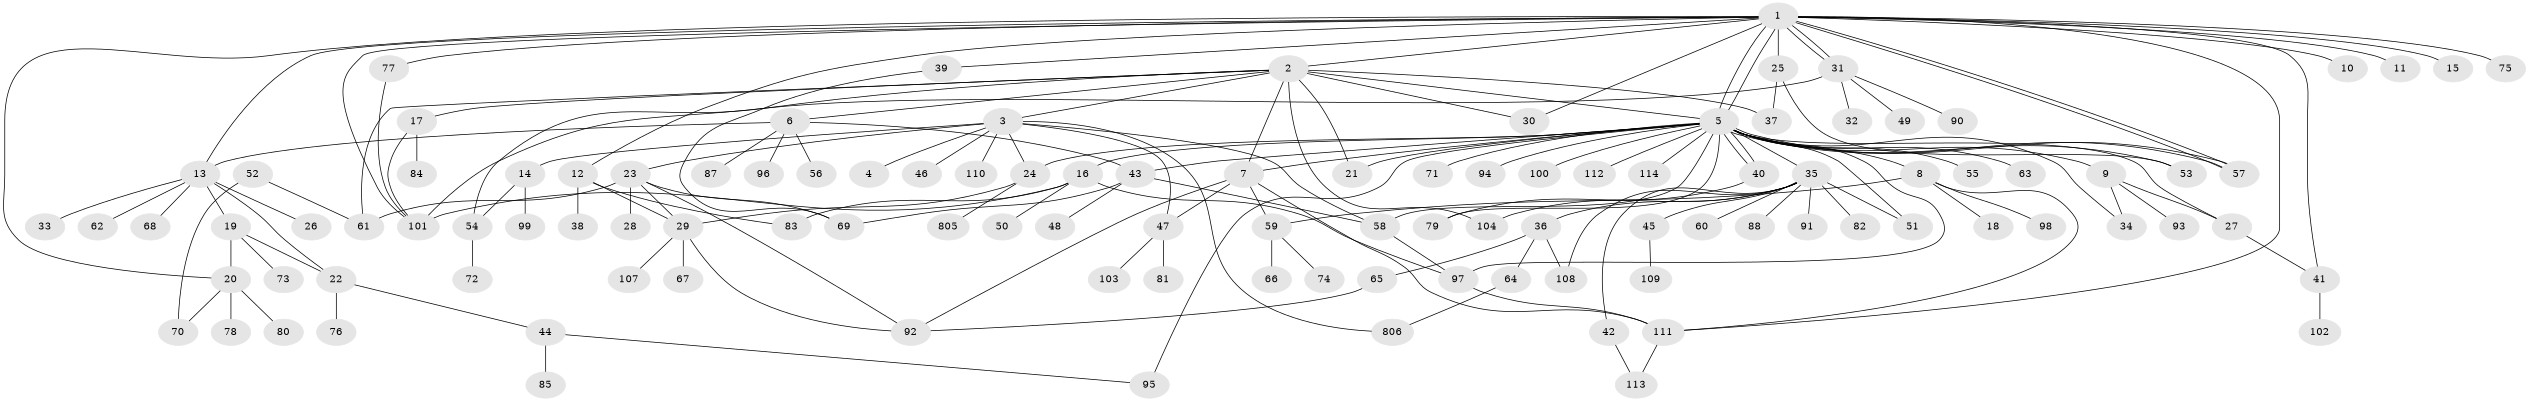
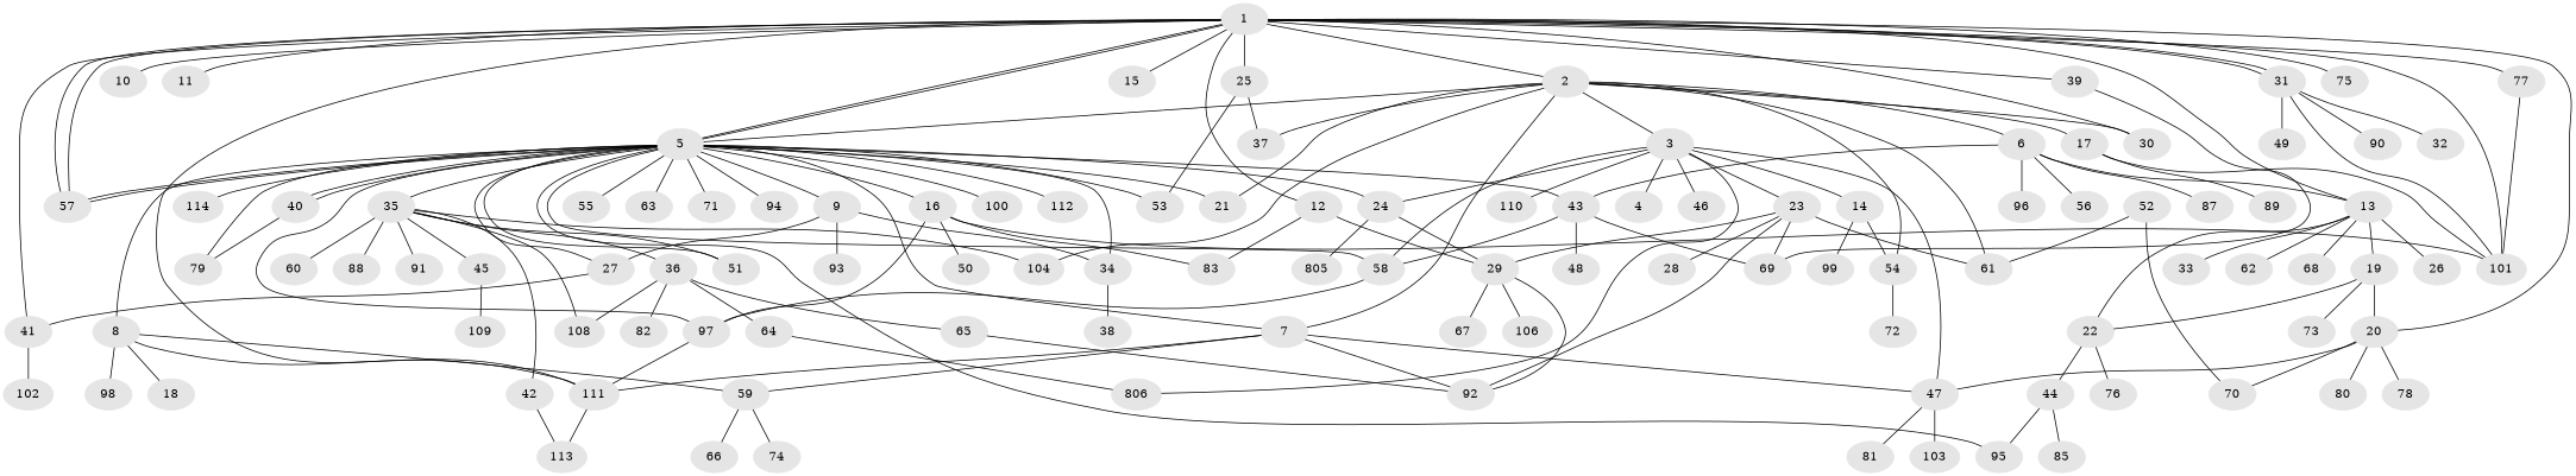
  graph {
    node [color=gray90 style=filled]
    1
    2
    5
    10
    11
    12
    13
    15
    20
    25
    30
    31
    39
    41
    57
    75
    77
    101
    111
    3
    6
    7
    17
    21
    37
    54
    61
    104
    24
    58
    8
    9
    16
    27
    34
    35
    40
    43
    51
    53
    55
    63
    71
    79
    94
    95
    97
    100
    112
    114
    29
    38
    83
    19
    22
    26
    33
    62
    68
    47
    78
    80
    70
    32
    49
    90
    69
    102
    113
    4
    14
    23
    46
    n74 [label=806]
    110
    56
    87
    96
    59
    92
-   89 [label=84]
+   89
    72
    99
    28
    n85 [label=805]
    81
    103
    18
    98
    93
    50
    36
    42
    45
    60
    88
    91
    108
    48
    66
    74
    67
-   107
+   107 [label=106]
    73
    44
    76
    52
    85
    64
    65
    82
    109
    1 -- 2
    1 -- 5
    1 -- 5
    1 -- 10
    1 -- 11
    1 -- 12
    1 -- 13
    1 -- 15
    1 -- 20
    1 -- 25
    1 -- 30
    1 -- 31
    1 -- 31
    1 -- 39
    1 -- 41
    1 -- 57
    1 -- 57
    1 -- 75
    1 -- 77
    1 -- 101
    1 -- 111
    2 -- 5
    2 -- 30
    2 -- 3
    2 -- 6
    2 -- 7
    2 -- 17
    2 -- 21
    2 -- 37
    2 -- 54
    2 -- 61
    2 -- 104
    5 -- 57
    5 -- 57
    5 -- 7
    5 -- 21
    5 -- 24
    5 -- 58
    5 -- 8
    5 -- 9
    5 -- 16
    5 -- 27
    5 -- 34
    5 -- 35
    5 -- 40
    5 -- 40
    5 -- 43
    5 -- 51
    5 -- 53
    5 -- 55
    5 -- 63
    5 -- 71
    5 -- 79
    5 -- 94
    5 -- 95
    5 -- 97
    5 -- 100
    5 -- 112
    5 -- 114
    12 -- 29
-   12 -- 38
+   34 -- 38
    12 -- 83
    13 -- 19
    13 -- 22
    13 -- 26
    13 -- 33
    13 -- 62
    13 -- 68
+   20 -- 47
    20 -- 78
    20 -- 80
    20 -- 70
    25 -- 37
    25 -- 53
    31 -- 101
    31 -- 32
    31 -- 49
    31 -- 90
    39 -- 69
    41 -- 102
    77 -- 101
    111 -- 113
    3 -- 24
    3 -- 58
    3 -- 47
    3 -- 4
    3 -- 14
    3 -- 23
    3 -- 46
    3 -- n74
    3 -- 110
    6 -- 13
    6 -- 43
    6 -- 56
    6 -- 87
    6 -- 96
    7 -- 111
    7 -- 47
    7 -- 59
    7 -- 92
    17 -- 101
    17 -- 89
    54 -- 72
    24 -- 29
    24 -- n85
    58 -- 97
    8 -- 111
    8 -- 59
    8 -- 18
    8 -- 98
    9 -- 27
    9 -- 34
    9 -- 93
    16 -- 101
    16 -- 97
    16 -- 83
    16 -- 50
    27 -- 41
    35 -- 104
    35 -- 51
    35 -- 36
    35 -- 42
    35 -- 45
    35 -- 60
    35 -- 88
    35 -- 91
    35 -- 108
    40 -- 79
    43 -- 58
    43 -- 69
    43 -- 48
    97 -- 111
    29 -- 92
    29 -- 67
    29 -- 107
    19 -- 20
    19 -- 22
    19 -- 73
    22 -- 44
    22 -- 76
    47 -- 81
    47 -- 103
    14 -- 54
    14 -- 99
    23 -- 61
    23 -- 29
    23 -- 69
    23 -- 92
    23 -- 28
    59 -- 66
    59 -- 74
    36 -- 108
    36 -- 64
    36 -- 65
-   35 -- 82
+   36 -- 82
    42 -- 113
    45 -- 109
    44 -- 95
    44 -- 85
    52 -- 61
    52 -- 70
    64 -- n74
    65 -- 92
  }
